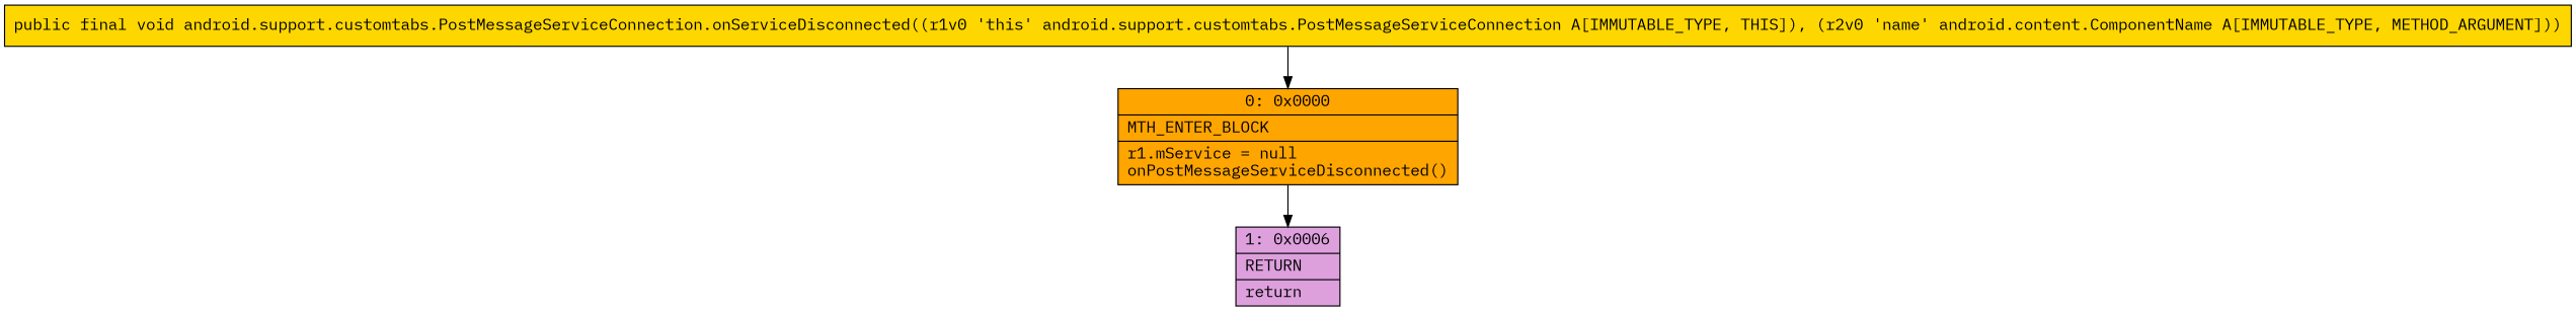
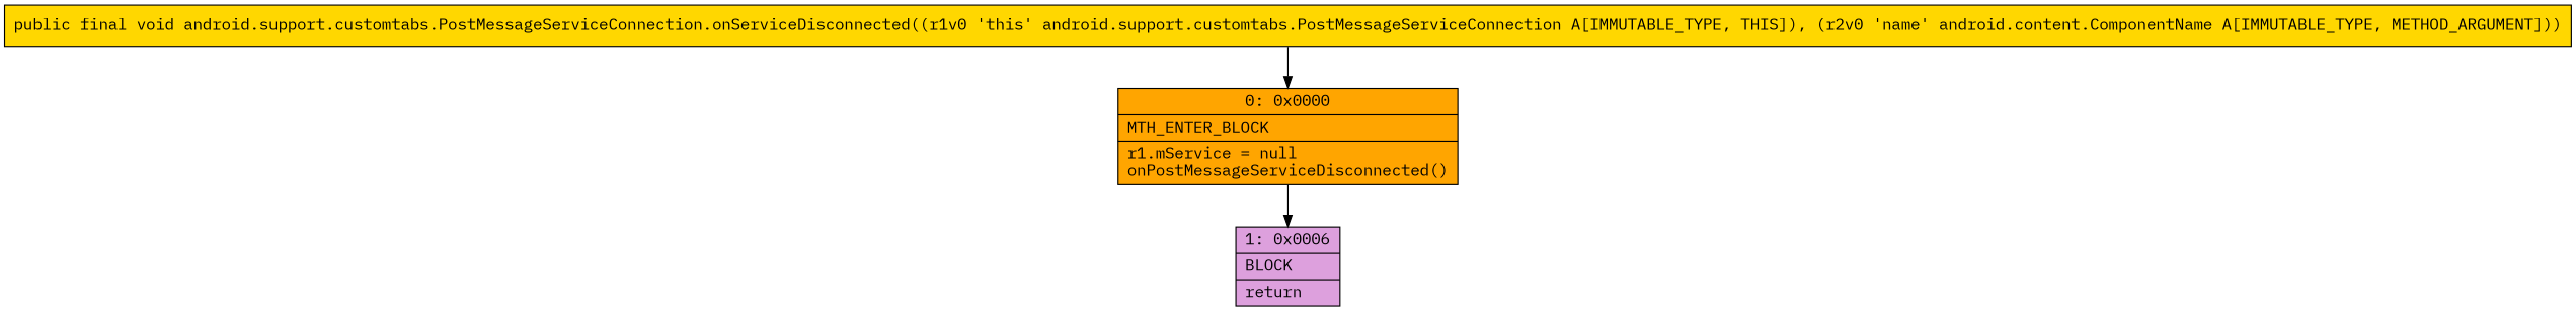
  digraph {
    fontname="IBM Plex Mono"
    node [shape=record style=filled fontname="IBM Plex Mono"]
    edge [fontname="IBM Plex Mono"]
    n1 [label="{0\:\ 0x0000|MTH_ENTER_BLOCK\l|r1.mService = null\lonPostMessageServiceDisconnected()\l}" fillcolor=orange]
-   n2 [label="{1\:\ 0x0006|RETURN\l|return\l}" fillcolor=plum]
+   n2 [label="{1\:\ 0x0006|BLOCK\l|return\l}" fillcolor=plum]
    n3 [label="{public final void android.support.customtabs.PostMessageServiceConnection.onServiceDisconnected((r1v0 'this' android.support.customtabs.PostMessageServiceConnection A[IMMUTABLE_TYPE, THIS]), (r2v0 'name' android.content.ComponentName A[IMMUTABLE_TYPE, METHOD_ARGUMENT])) }" fillcolor=gold]
    n1 -> n2
    n3 -> n1
  }
